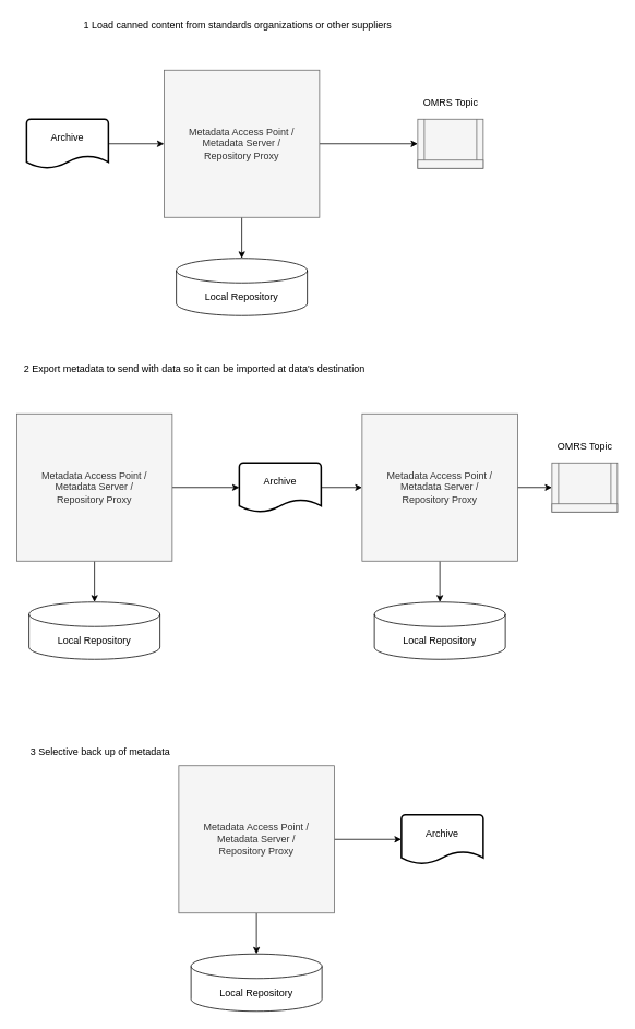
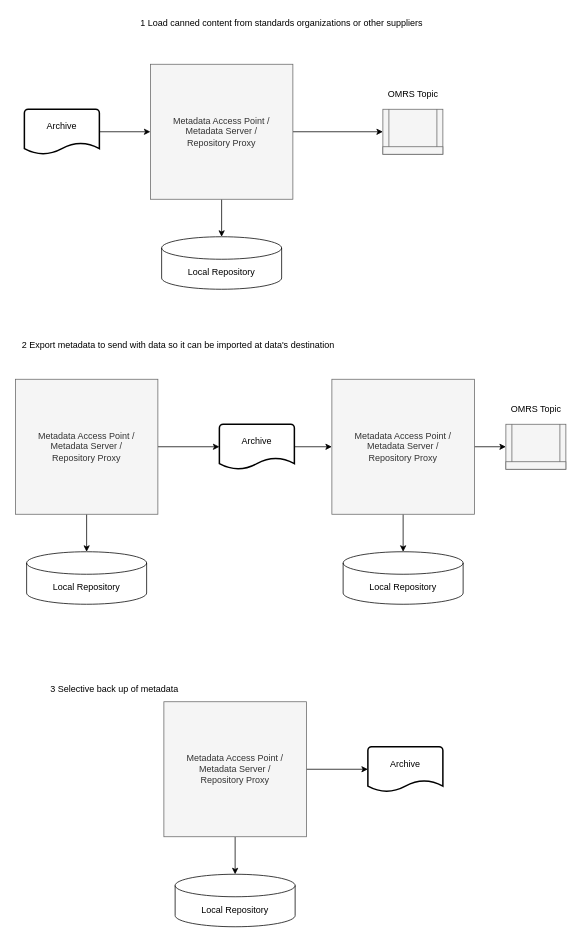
  <mxCell id="0" />
  <mxCell id="1" parent="0" />
- <mxCell id="2" value="1 Load canned content from standards organizations or other suppliers&lt;br&gt;" style="text;html=1;align=left;verticalAlign=middle;resizable=0;points=[];autosize=1;" vertex="1" parent="1"><mxGeometry x="100" y="20" width="390" height="20" as="geometry" /></mxCell>
+ <mxCell id="2" value="1 Load canned content from standards organizations or other suppliers&lt;br&gt;" style="text;html=1;align=left;verticalAlign=middle;resizable=0;points=[];autosize=1;" vertex="1" parent="1"><mxGeometry x="185" y="20" width="390" height="20" as="geometry" /></mxCell>
  <mxCell id="3" style="edgeStyle=orthogonalEdgeStyle;rounded=0;orthogonalLoop=1;jettySize=auto;html=1;exitX=0.5;exitY=1;exitDx=0;exitDy=0;shadow=0;" edge="1" parent="1" source="5" target="6"><mxGeometry relative="1" as="geometry" /></mxCell>
  <mxCell id="4" style="edgeStyle=orthogonalEdgeStyle;rounded=0;orthogonalLoop=1;jettySize=auto;html=1;exitX=1;exitY=0.5;exitDx=0;exitDy=0;shadow=0;" edge="1" parent="1" source="5" target="9"><mxGeometry relative="1" as="geometry" /></mxCell>
  <mxCell id="5" value="Metadata Access Point / &lt;br&gt;Metadata Server / &lt;br&gt;Repository Proxy" style="rounded=0;whiteSpace=wrap;html=1;verticalAlign=middle;fillColor=#f5f5f5;strokeColor=#666666;fontColor=#333333;" vertex="1" parent="1"><mxGeometry x="200" y="85" width="190" height="180" as="geometry" /></mxCell>
  <mxCell id="6" value="Local Repository" style="shape=cylinder3;whiteSpace=wrap;html=1;boundedLbl=1;backgroundOutline=1;size=15;" vertex="1" parent="1"><mxGeometry x="215" y="315" width="160" height="70" as="geometry" /></mxCell>
  <mxCell id="7" style="edgeStyle=orthogonalEdgeStyle;rounded=0;orthogonalLoop=1;jettySize=auto;html=1;shadow=0;" edge="1" parent="1" source="8" target="5"><mxGeometry relative="1" as="geometry" /></mxCell>
  <mxCell id="8" value="Archive&lt;br&gt;&amp;nbsp;" style="strokeWidth=2;html=1;shape=mxgraph.flowchart.document2;whiteSpace=wrap;size=0.25;" vertex="1" parent="1"><mxGeometry x="32" y="145" width="100" height="60" as="geometry" /></mxCell>
  <mxCell id="9" value="" style="shape=process;whiteSpace=wrap;html=1;backgroundOutline=1;shadow=0;strokeWidth=1;fillColor=#f5f5f5;align=left;strokeColor=#666666;fontColor=#333333;" vertex="1" parent="1"><mxGeometry x="510" y="145" width="80" height="60" as="geometry" /></mxCell>
  <mxCell id="10" value="" style="rounded=0;whiteSpace=wrap;html=1;shadow=0;strokeWidth=1;fillColor=#f5f5f5;align=left;strokeColor=#666666;fontColor=#333333;" vertex="1" parent="1"><mxGeometry x="510" y="195" width="80" height="10" as="geometry" /></mxCell>
  <mxCell id="11" value="OMRS Topic" style="text;html=1;align=center;verticalAlign=middle;resizable=0;points=[];autosize=1;" vertex="1" parent="1"><mxGeometry x="510" y="115" width="80" height="20" as="geometry" /></mxCell>
  <mxCell id="12" style="edgeStyle=orthogonalEdgeStyle;rounded=0;orthogonalLoop=1;jettySize=auto;html=1;exitX=0.5;exitY=1;exitDx=0;exitDy=0;shadow=0;" edge="1" parent="1" source="14" target="15"><mxGeometry relative="1" as="geometry" /></mxCell>
  <mxCell id="13" style="edgeStyle=orthogonalEdgeStyle;rounded=0;orthogonalLoop=1;jettySize=auto;html=1;exitX=1;exitY=0.5;exitDx=0;exitDy=0;shadow=0;" edge="1" parent="1" source="14" target="17"><mxGeometry relative="1" as="geometry" /></mxCell>
  <mxCell id="14" value="Metadata Access Point / &lt;br&gt;Metadata Server / &lt;br&gt;Repository Proxy" style="rounded=0;whiteSpace=wrap;html=1;verticalAlign=middle;fillColor=#f5f5f5;strokeColor=#666666;fontColor=#333333;" vertex="1" parent="1"><mxGeometry x="20" y="505" width="190" height="180" as="geometry" /></mxCell>
  <mxCell id="15" value="Local Repository" style="shape=cylinder3;whiteSpace=wrap;html=1;boundedLbl=1;backgroundOutline=1;size=15;" vertex="1" parent="1"><mxGeometry x="35" y="735" width="160" height="70" as="geometry" /></mxCell>
  <mxCell id="16" style="edgeStyle=orthogonalEdgeStyle;rounded=0;orthogonalLoop=1;jettySize=auto;html=1;shadow=0;" edge="1" parent="1" source="17" target="20"><mxGeometry relative="1" as="geometry" /></mxCell>
  <mxCell id="17" value="Archive&lt;br&gt;&amp;nbsp;" style="strokeWidth=2;html=1;shape=mxgraph.flowchart.document2;whiteSpace=wrap;size=0.25;" vertex="1" parent="1"><mxGeometry x="292" y="565" width="100" height="60" as="geometry" /></mxCell>
  <mxCell id="18" style="edgeStyle=orthogonalEdgeStyle;rounded=0;orthogonalLoop=1;jettySize=auto;html=1;exitX=0.5;exitY=1;exitDx=0;exitDy=0;shadow=0;" edge="1" parent="1" source="20" target="21"><mxGeometry relative="1" as="geometry" /></mxCell>
  <mxCell id="19" style="edgeStyle=orthogonalEdgeStyle;rounded=0;orthogonalLoop=1;jettySize=auto;html=1;exitX=1;exitY=0.5;exitDx=0;exitDy=0;shadow=0;" edge="1" parent="1" source="20" target="22"><mxGeometry relative="1" as="geometry" /></mxCell>
  <mxCell id="20" value="Metadata Access Point / &lt;br&gt;Metadata Server / &lt;br&gt;Repository Proxy" style="rounded=0;whiteSpace=wrap;html=1;verticalAlign=middle;fillColor=#f5f5f5;strokeColor=#666666;fontColor=#333333;" vertex="1" parent="1"><mxGeometry x="442" y="505" width="190" height="180" as="geometry" /></mxCell>
  <mxCell id="21" value="Local Repository" style="shape=cylinder3;whiteSpace=wrap;html=1;boundedLbl=1;backgroundOutline=1;size=15;" vertex="1" parent="1"><mxGeometry x="457" y="735" width="160" height="70" as="geometry" /></mxCell>
  <mxCell id="22" value="" style="shape=process;whiteSpace=wrap;html=1;backgroundOutline=1;shadow=0;strokeWidth=1;fillColor=#f5f5f5;align=left;strokeColor=#666666;fontColor=#333333;" vertex="1" parent="1"><mxGeometry x="674" y="565" width="80" height="60" as="geometry" /></mxCell>
  <mxCell id="23" value="" style="rounded=0;whiteSpace=wrap;html=1;shadow=0;strokeWidth=1;fillColor=#f5f5f5;align=left;strokeColor=#666666;fontColor=#333333;" vertex="1" parent="1"><mxGeometry x="674" y="615" width="80" height="10" as="geometry" /></mxCell>
  <mxCell id="24" value="OMRS Topic" style="text;html=1;align=center;verticalAlign=middle;resizable=0;points=[];autosize=1;" vertex="1" parent="1"><mxGeometry x="674" y="535" width="80" height="20" as="geometry" /></mxCell>
  <mxCell id="25" style="edgeStyle=orthogonalEdgeStyle;rounded=0;orthogonalLoop=1;jettySize=auto;html=1;exitX=0.5;exitY=1;exitDx=0;exitDy=0;shadow=0;" edge="1" parent="1" source="27" target="28"><mxGeometry relative="1" as="geometry" /></mxCell>
  <mxCell id="26" style="edgeStyle=orthogonalEdgeStyle;rounded=0;orthogonalLoop=1;jettySize=auto;html=1;exitX=1;exitY=0.5;exitDx=0;exitDy=0;shadow=0;" edge="1" parent="1" source="27" target="29"><mxGeometry relative="1" as="geometry" /></mxCell>
  <mxCell id="27" value="Metadata Access Point / &lt;br&gt;Metadata Server / &lt;br&gt;Repository Proxy" style="rounded=0;whiteSpace=wrap;html=1;verticalAlign=middle;fillColor=#f5f5f5;strokeColor=#666666;fontColor=#333333;" vertex="1" parent="1"><mxGeometry x="218" y="935" width="190" height="180" as="geometry" /></mxCell>
  <mxCell id="28" value="Local Repository" style="shape=cylinder3;whiteSpace=wrap;html=1;boundedLbl=1;backgroundOutline=1;size=15;" vertex="1" parent="1"><mxGeometry x="233" y="1165" width="160" height="70" as="geometry" /></mxCell>
  <mxCell id="29" value="Archive&lt;br&gt;&amp;nbsp;" style="strokeWidth=2;html=1;shape=mxgraph.flowchart.document2;whiteSpace=wrap;size=0.25;" vertex="1" parent="1"><mxGeometry x="490" y="995" width="100" height="60" as="geometry" /></mxCell>
- <mxCell id="30" value="2 Export metadata to send with data so it can be imported at data's destination" style="text;html=1;align=left;verticalAlign=middle;resizable=0;points=[];autosize=1;" vertex="1" parent="1"><mxGeometry x="27" y="440" width="430" height="20" as="geometry" /></mxCell>
- <mxCell id="31" value="&lt;br&gt;3 Selective back up of metadata&amp;nbsp;" style="text;html=1;align=left;verticalAlign=middle;resizable=0;points=[];autosize=1;" vertex="1" parent="1"><mxGeometry x="35" y="895" width="190" height="30" as="geometry" /></mxCell>
+ <mxCell id="30" value="2 Export metadata to send with data so it can be imported at data's destination" style="text;html=1;align=left;verticalAlign=middle;resizable=0;points=[];autosize=1;" vertex="1" parent="1"><mxGeometry x="27" y="450" width="430" height="20" as="geometry" /></mxCell>
+ <mxCell id="31" value="&lt;br&gt;3 Selective back up of metadata&amp;nbsp;" style="text;html=1;align=left;verticalAlign=middle;resizable=0;points=[];autosize=1;" vertex="1" parent="1"><mxGeometry x="65" y="895" width="190" height="30" as="geometry" /></mxCell>
